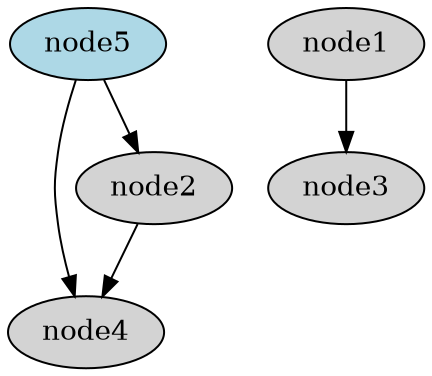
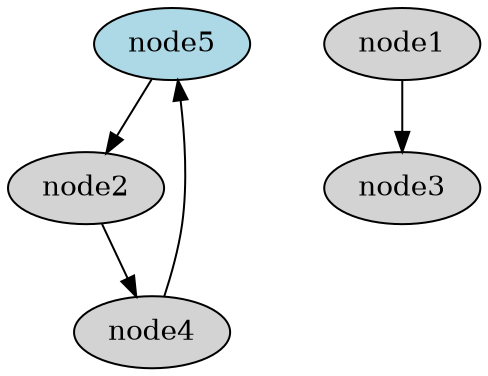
  digraph {
    node [fillcolor=lightgrey style=filled]
    edge [style=solid]
    node5 [fillcolor=lightblue]
    node4
    node2
    node1
    node3
    node5 -> node2
-   node5 -> node4
+   node4 -> node5
    node2 -> node4
    node1 -> node3
  }
